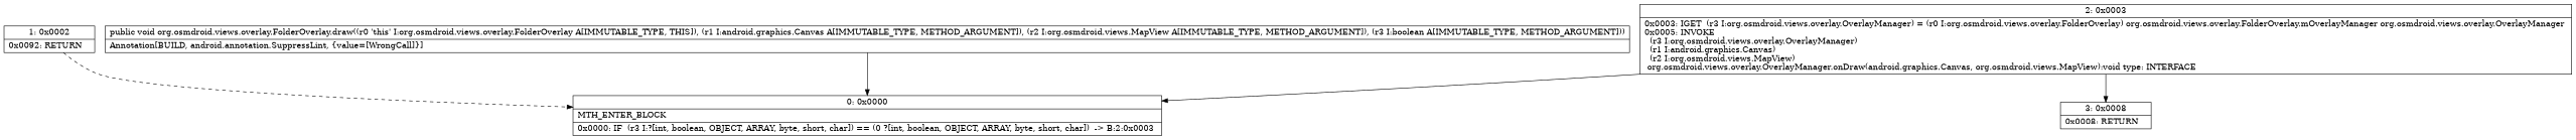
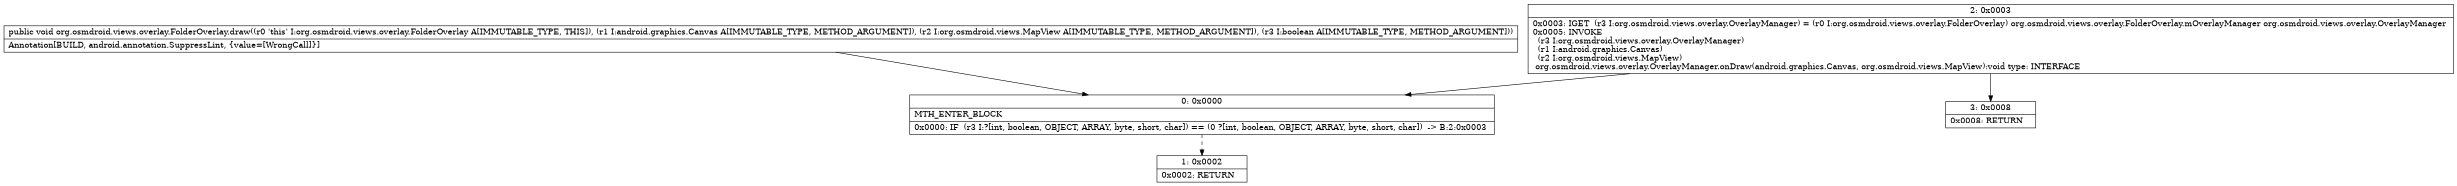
  digraph {
    node [shape=record]
    n1 [label="{0\:\ 0x0000|MTH_ENTER_BLOCK\l|0x0000: IF  (r3 I:?[int, boolean, OBJECT, ARRAY, byte, short, char]) == (0 ?[int, boolean, OBJECT, ARRAY, byte, short, char])  \-\> B:2:0x0003 \l}"]
-   n2 [label="{1\:\ 0x0002|0x0092: RETURN   \l}"]
+   n2 [label="{1\:\ 0x0002|0x0002: RETURN   \l}"]
    n3 [label="{2\:\ 0x0003|0x0003: IGET  (r3 I:org.osmdroid.views.overlay.OverlayManager) = (r0 I:org.osmdroid.views.overlay.FolderOverlay) org.osmdroid.views.overlay.FolderOverlay.mOverlayManager org.osmdroid.views.overlay.OverlayManager \l0x0005: INVOKE  \l  (r3 I:org.osmdroid.views.overlay.OverlayManager)\l  (r1 I:android.graphics.Canvas)\l  (r2 I:org.osmdroid.views.MapView)\l org.osmdroid.views.overlay.OverlayManager.onDraw(android.graphics.Canvas, org.osmdroid.views.MapView):void type: INTERFACE \l}"]
    n4 [label="{3\:\ 0x0008|0x0008: RETURN   \l}"]
    n5 [label="{public void org.osmdroid.views.overlay.FolderOverlay.draw((r0 'this' I:org.osmdroid.views.overlay.FolderOverlay A[IMMUTABLE_TYPE, THIS]), (r1 I:android.graphics.Canvas A[IMMUTABLE_TYPE, METHOD_ARGUMENT]), (r2 I:org.osmdroid.views.MapView A[IMMUTABLE_TYPE, METHOD_ARGUMENT]), (r3 I:boolean A[IMMUTABLE_TYPE, METHOD_ARGUMENT]))  | Annotation[BUILD, android.annotation.SuppressLint, \{value=[WrongCall]\}]\l}"]
-   n2 -> n1 [style=dashed]
+   n1 -> n2 [style=dashed]
    n3 -> n1
    n3 -> n4
    n5 -> n1
  }
